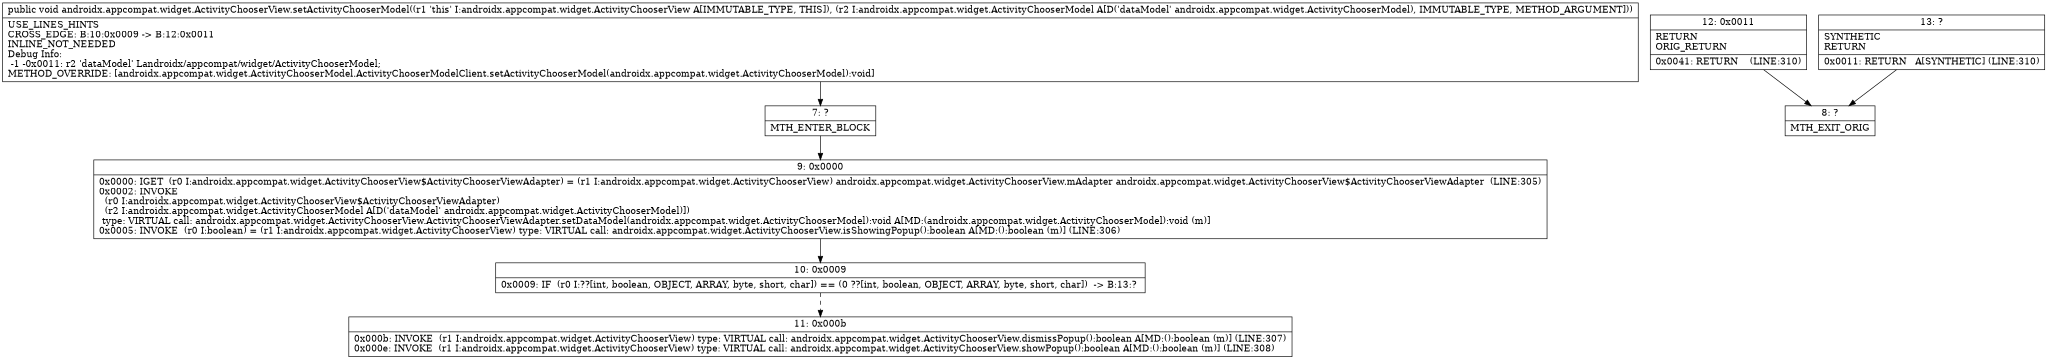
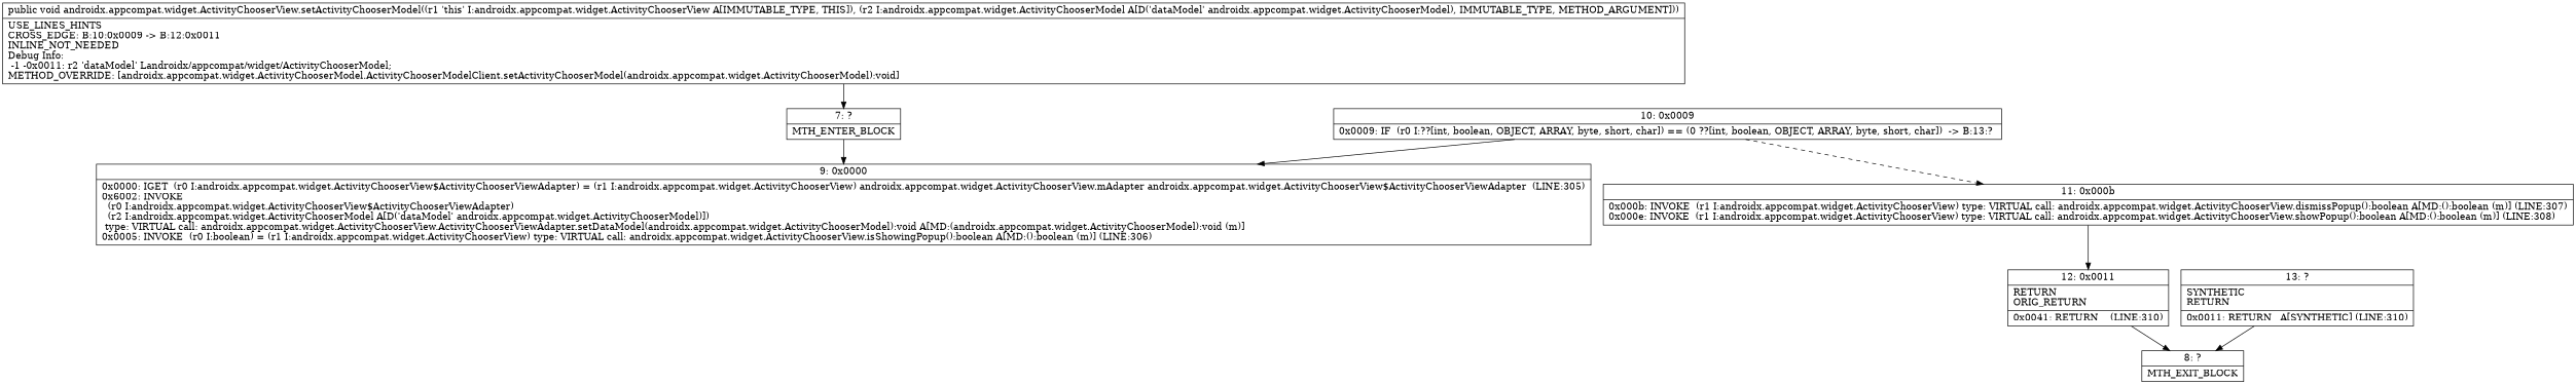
  digraph {
    node [shape=record]
    n1 [label="{7\:\ ?|MTH_ENTER_BLOCK\l}"]
-   n2 [label="{9\:\ 0x0000|0x0000: IGET  (r0 I:androidx.appcompat.widget.ActivityChooserView$ActivityChooserViewAdapter) = (r1 I:androidx.appcompat.widget.ActivityChooserView) androidx.appcompat.widget.ActivityChooserView.mAdapter androidx.appcompat.widget.ActivityChooserView$ActivityChooserViewAdapter  (LINE:305)\l0x0002: INVOKE  \l  (r0 I:androidx.appcompat.widget.ActivityChooserView$ActivityChooserViewAdapter)\l  (r2 I:androidx.appcompat.widget.ActivityChooserModel A[D('dataModel' androidx.appcompat.widget.ActivityChooserModel)])\l type: VIRTUAL call: androidx.appcompat.widget.ActivityChooserView.ActivityChooserViewAdapter.setDataModel(androidx.appcompat.widget.ActivityChooserModel):void A[MD:(androidx.appcompat.widget.ActivityChooserModel):void (m)]\l0x0005: INVOKE  (r0 I:boolean) = (r1 I:androidx.appcompat.widget.ActivityChooserView) type: VIRTUAL call: androidx.appcompat.widget.ActivityChooserView.isShowingPopup():boolean A[MD:():boolean (m)] (LINE:306)\l}"]
+   n2 [label="{9\:\ 0x0000|0x0000: IGET  (r0 I:androidx.appcompat.widget.ActivityChooserView$ActivityChooserViewAdapter) = (r1 I:androidx.appcompat.widget.ActivityChooserView) androidx.appcompat.widget.ActivityChooserView.mAdapter androidx.appcompat.widget.ActivityChooserView$ActivityChooserViewAdapter  (LINE:305)\l0x6002: INVOKE  \l  (r0 I:androidx.appcompat.widget.ActivityChooserView$ActivityChooserViewAdapter)\l  (r2 I:androidx.appcompat.widget.ActivityChooserModel A[D('dataModel' androidx.appcompat.widget.ActivityChooserModel)])\l type: VIRTUAL call: androidx.appcompat.widget.ActivityChooserView.ActivityChooserViewAdapter.setDataModel(androidx.appcompat.widget.ActivityChooserModel):void A[MD:(androidx.appcompat.widget.ActivityChooserModel):void (m)]\l0x0005: INVOKE  (r0 I:boolean) = (r1 I:androidx.appcompat.widget.ActivityChooserView) type: VIRTUAL call: androidx.appcompat.widget.ActivityChooserView.isShowingPopup():boolean A[MD:():boolean (m)] (LINE:306)\l}"]
    n3 [label="{10\:\ 0x0009|0x0009: IF  (r0 I:??[int, boolean, OBJECT, ARRAY, byte, short, char]) == (0 ??[int, boolean, OBJECT, ARRAY, byte, short, char])  \-\> B:13:? \l}"]
    n4 [label="{11\:\ 0x000b|0x000b: INVOKE  (r1 I:androidx.appcompat.widget.ActivityChooserView) type: VIRTUAL call: androidx.appcompat.widget.ActivityChooserView.dismissPopup():boolean A[MD:():boolean (m)] (LINE:307)\l0x000e: INVOKE  (r1 I:androidx.appcompat.widget.ActivityChooserView) type: VIRTUAL call: androidx.appcompat.widget.ActivityChooserView.showPopup():boolean A[MD:():boolean (m)] (LINE:308)\l}"]
    n5 [label="{12\:\ 0x0011|RETURN\lORIG_RETURN\l|0x0041: RETURN    (LINE:310)\l}"]
    n6 [label="{13\:\ ?|SYNTHETIC\lRETURN\l|0x0011: RETURN   A[SYNTHETIC] (LINE:310)\l}"]
-   n7 [label="{8\:\ ?|MTH_EXIT_ORIG\l}"]
+   n7 [label="{8\:\ ?|MTH_EXIT_BLOCK\l}"]
    n8 [label="{public void androidx.appcompat.widget.ActivityChooserView.setActivityChooserModel((r1 'this' I:androidx.appcompat.widget.ActivityChooserView A[IMMUTABLE_TYPE, THIS]), (r2 I:androidx.appcompat.widget.ActivityChooserModel A[D('dataModel' androidx.appcompat.widget.ActivityChooserModel), IMMUTABLE_TYPE, METHOD_ARGUMENT]))  | USE_LINES_HINTS\lCROSS_EDGE: B:10:0x0009 \-\> B:12:0x0011\lINLINE_NOT_NEEDED\lDebug Info:\l  \-1 \-0x0011: r2 'dataModel' Landroidx\/appcompat\/widget\/ActivityChooserModel;\lMETHOD_OVERRIDE: [androidx.appcompat.widget.ActivityChooserModel.ActivityChooserModelClient.setActivityChooserModel(androidx.appcompat.widget.ActivityChooserModel):void]\l}"]
    n1 -> n2
-   n2 -> n3
+   n3 -> n2
    n3 -> n4 [style=dashed]
+   n4 -> n5
    n5 -> n7
    n6 -> n7
    n8 -> n1
  }
